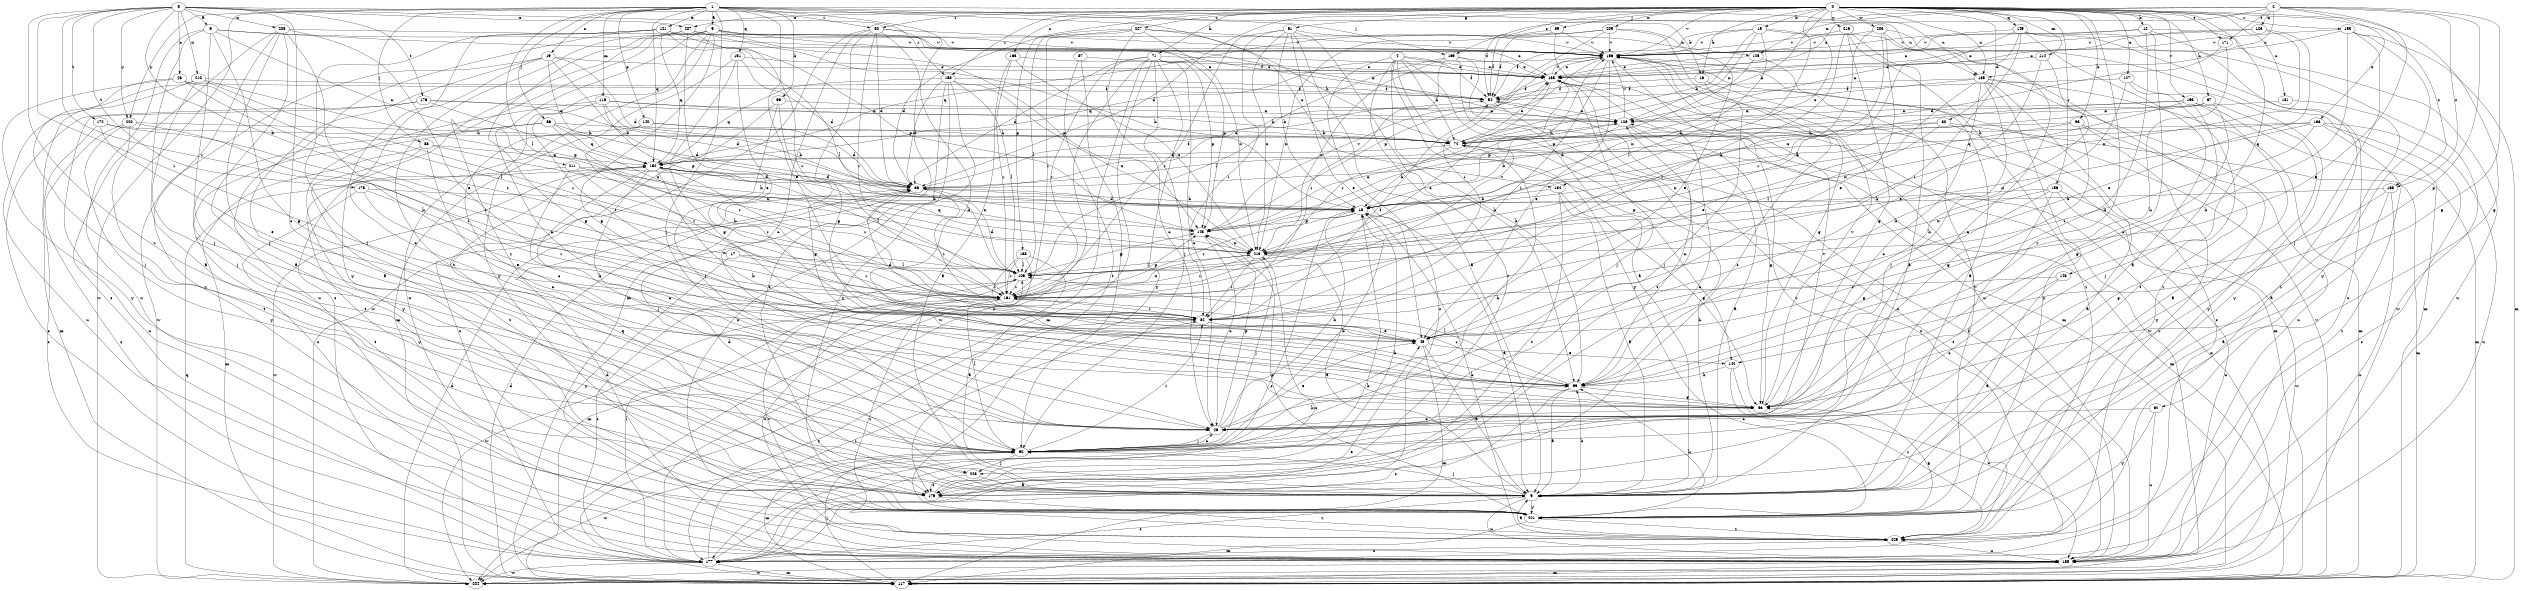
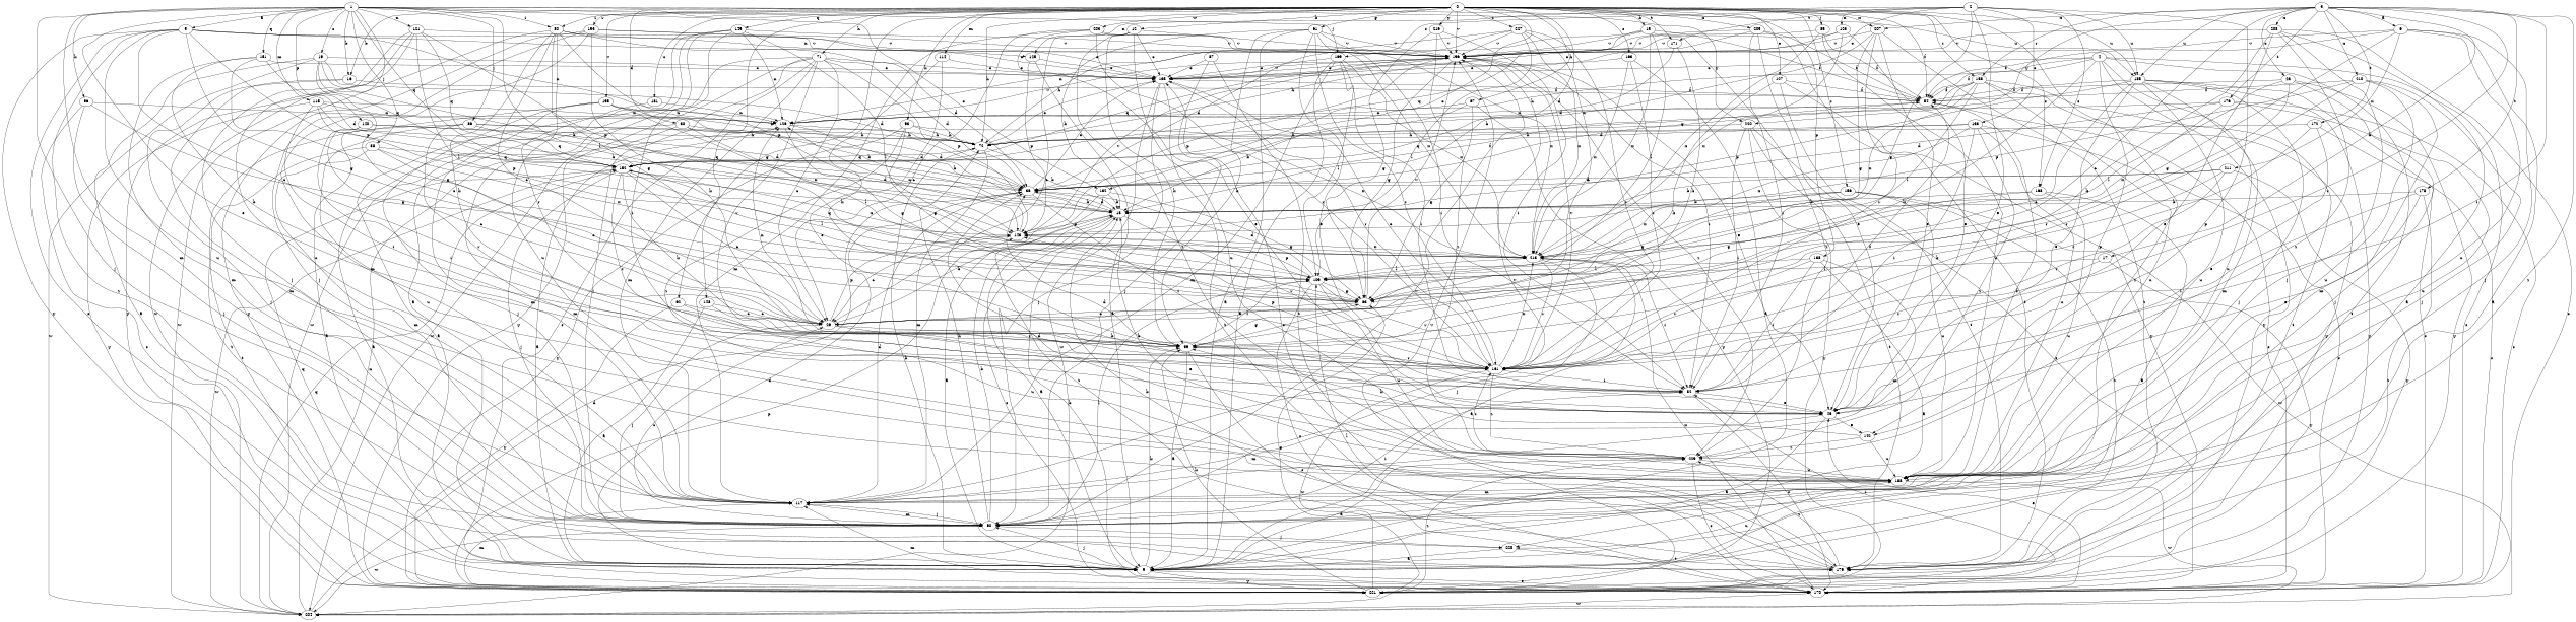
  strict digraph {
    0
    12
    15
    16
    30
    36
    54
    61
    62
    67
    71
    72
    80
    85
    93
    114
    127
    132
    138
    145
    148
    153
    156
    158
    163
    168
    171
    181
    185
    195
    196
    203
    205
    207
    216
    227
    228
    135
    26
    99
    188
    229
    109
    126
    213
    90
    117
    9
    82
    18
-   170 [label=177]
+   170
    45
    161
    221
    63
    204
    143
    152
    179
    1
    5
    19
    86
    88
    96
    115
    121
    140
    151
    220
    169
    125
    142
    87
    2
    123
    133
    3
    6
    17
    23
    172
    176
    178
    208
    210
    211
    4
    0 -> 12 [label=b]
    0 -> 15 [label=b]
    0 -> 16 [label=b]
    0 -> 30 [label=d]
    0 -> 36 [label=d]
    0 -> 54 [label=f]
    0 -> 61 [label=g]
    0 -> 62 [label=g]
    0 -> 67 [label=h]
    0 -> 71 [label=h]
    0 -> 72 [label=h]
    0 -> 80 [label=i]
    0 -> 85 [label=j]
    0 -> 93 [label=k]
    0 -> 114 [label=m]
    0 -> 127 [label=o]
    0 -> 132 [label=o]
    0 -> 138 [label=p]
    0 -> 145 [label=q]
    0 -> 148 [label=q]
    0 -> 153 [label=r]
    0 -> 156 [label=r]
    0 -> 158 [label=r]
    0 -> 163 [label=s]
    0 -> 168 [label=s]
    0 -> 171 [label=t]
    0 -> 181 [label=u]
    0 -> 185 [label=u]
    0 -> 195 [label=v]
    0 -> 196 [label=v]
    0 -> 203 [label=w]
    0 -> 205 [label=x]
    0 -> 207 [label=x]
    0 -> 216 [label=y]
    0 -> 227 [label=z]
    0 -> 228 [label=z]
    12 -> 196 [label=v]
    12 -> 135 [label=o]
    12 -> 26 [label=c]
    12 -> 99 [label=k]
    12 -> 188 [label=u]
    12 -> 229 [label=z]
    15 -> 54 [label=f]
    15 -> 72 [label=h]
    15 -> 196 [label=v]
    15 -> 229 [label=z]
    15 -> 109 [label=l]
    15 -> 126 [label=n]
    15 -> 213 [label=x]
    16 -> 54 [label=f]
    16 -> 90 [label=j]
    16 -> 117 [label=m]
    30 -> 36 [label=d]
    30 -> 72 [label=h]
    30 -> 109 [label=l]
    30 -> 117 [label=m]
    30 -> 9 [label=a]
    36 -> 54 [label=f]
    36 -> 135 [label=o]
    36 -> 82 [label=i]
    36 -> 18 [label=b]
    54 -> 126 [label=n]
    54 -> 170 [label=s]
    61 -> 196 [label=v]
    61 -> 99 [label=k]
    61 -> 213 [label=x]
    61 -> 9 [label=a]
    61 -> 82 [label=i]
    61 -> 18 [label=b]
    61 -> 45 [label=e]
    61 -> 161 [label=r]
    62 -> 26 [label=c]
    62 -> 188 [label=u]
    62 -> 221 [label=y]
    67 -> 126 [label=n]
    67 -> 18 [label=b]
    67 -> 221 [label=y]
    67 -> 63 [label=g]
    71 -> 36 [label=d]
    71 -> 135 [label=o]
    71 -> 26 [label=c]
    71 -> 90 [label=j]
    71 -> 117 [label=m]
    71 -> 170 [label=s]
    71 -> 161 [label=r]
    71 -> 221 [label=y]
    71 -> 204 [label=w]
    71 -> 143 [label=p]
    72 -> 135 [label=o]
    72 -> 117 [label=m]
    72 -> 18 [label=b]
    72 -> 152 [label=q]
    80 -> 36 [label=d]
    80 -> 196 [label=v]
    80 -> 26 [label=c]
    80 -> 99 [label=k]
    80 -> 161 [label=r]
    80 -> 63 [label=g]
    80 -> 204 [label=w]
    80 -> 143 [label=p]
    85 -> 54 [label=f]
    85 -> 196 [label=v]
    85 -> 188 [label=u]
    85 -> 213 [label=x]
    93 -> 72 [label=h]
    93 -> 229 [label=z]
    93 -> 213 [label=x]
    93 -> 221 [label=y]
    93 -> 63 [label=g]
    114 -> 135 [label=o]
    114 -> 99 [label=k]
    114 -> 45 [label=e]
    127 -> 54 [label=f]
    127 -> 99 [label=k]
    127 -> 221 [label=y]
    127 -> 179 [label=t]
    132 -> 9 [label=a]
    132 -> 18 [label=b]
    132 -> 63 [label=g]
    132 -> 179 [label=t]
    138 -> 109 [label=l]
    138 -> 117 [label=m]
    138 -> 9 [label=a]
    138 -> 82 [label=i]
    138 -> 161 [label=r]
    145 -> 196 [label=v]
    145 -> 188 [label=u]
    145 -> 109 [label=l]
    145 -> 126 [label=n]
    145 -> 9 [label=a]
    145 -> 82 [label=i]
    145 -> 204 [label=w]
    148 -> 26 [label=c]
    148 -> 9 [label=a]
    148 -> 161 [label=r]
    153 -> 196 [label=v]
    153 -> 135 [label=o]
    153 -> 99 [label=k]
    153 -> 90 [label=j]
    153 -> 117 [label=m]
    153 -> 221 [label=y]
    156 -> 188 [label=u]
    156 -> 213 [label=x]
    156 -> 18 [label=b]
    156 -> 63 [label=g]
    156 -> 204 [label=w]
    156 -> 179 [label=t]
    158 -> 36 [label=d]
    158 -> 54 [label=f]
    158 -> 188 [label=u]
    158 -> 109 [label=l]
    158 -> 213 [label=x]
    158 -> 221 [label=y]
-   158 -> 152 [label=q]
+   158 -> 152 [label=g]
    158 -> 179 [label=t]
    163 -> 135 [label=o]
    163 -> 213 [label=x]
    163 -> 9 [label=a]
    163 -> 161 [label=r]
    168 -> 188 [label=u]
    168 -> 9 [label=a]
    168 -> 18 [label=b]
    168 -> 63 [label=g]
    171 -> 36 [label=d]
    171 -> 99 [label=k]
    181 -> 126 [label=n]
    181 -> 9 [label=a]
    185 -> 54 [label=f]
    185 -> 26 [label=c]
    185 -> 188 [label=u]
    185 -> 90 [label=j]
    185 -> 117 [label=m]
    185 -> 170 [label=s]
    185 -> 45 [label=e]
    185 -> 221 [label=y]
    185 -> 143 [label=p]
    195 -> 126 [label=n]
    195 -> 213 [label=x]
    195 -> 90 [label=j]
    195 -> 117 [label=m]
    195 -> 9 [label=a]
    195 -> 18 [label=b]
    196 -> 135 [label=o]
    196 -> 229 [label=z]
    196 -> 82 [label=i]
    196 -> 45 [label=e]
    196 -> 63 [label=g]
    196 -> 143 [label=p]
    196 -> 152 [label=q]
    203 -> 196 [label=v]
    203 -> 26 [label=c]
    203 -> 213 [label=x]
    203 -> 117 [label=m]
    203 -> 45 [label=e]
    203 -> 161 [label=r]
    205 -> 54 [label=f]
    205 -> 196 [label=v]
    205 -> 82 [label=i]
    205 -> 45 [label=e]
    205 -> 152 [label=q]
    205 -> 179 [label=t]
    207 -> 196 [label=v]
    207 -> 18 [label=b]
    207 -> 45 [label=e]
    207 -> 161 [label=r]
    207 -> 63 [label=g]
    207 -> 179 [label=t]
    216 -> 196 [label=v]
    216 -> 229 [label=z]
-   216 -> 9 [label=a]
    216 -> 82 [label=i]
    216 -> 63 [label=g]
    227 -> 36 [label=d]
    227 -> 72 [label=h]
    227 -> 196 [label=v]
    227 -> 26 [label=c]
    227 -> 109 [label=l]
    227 -> 213 [label=x]
    227 -> 161 [label=r]
    228 -> 9 [label=a]
    228 -> 179 [label=t]
    135 -> 54 [label=f]
    135 -> 196 [label=v]
    135 -> 90 [label=j]
    135 -> 161 [label=r]
    135 -> 204 [label=w]
    135 -> 179 [label=t]
    26 -> 99 [label=k]
    26 -> 90 [label=j]
    26 -> 18 [label=b]
    26 -> 45 [label=e]
    26 -> 143 [label=p]
    99 -> 109 [label=l]
    99 -> 126 [label=n]
    99 -> 9 [label=a]
    99 -> 170 [label=s]
    99 -> 161 [label=r]
    99 -> 63 [label=g]
    188 -> 36 [label=d]
    188 -> 54 [label=f]
    188 -> 117 [label=m]
    188 -> 204 [label=w]
    229 -> 188 [label=u]
    229 -> 9 [label=a]
    229 -> 18 [label=b]
    229 -> 170 [label=s]
    229 -> 161 [label=r]
    109 -> 36 [label=d]
    109 -> 188 [label=u]
    109 -> 170 [label=s]
    109 -> 161 [label=r]
+   109 -> 63 [label=g]
    109 -> 143 [label=p]
    126 -> 72 [label=h]
    126 -> 196 [label=v]
    126 -> 9 [label=a]
    126 -> 18 [label=b]
    126 -> 63 [label=g]
    213 -> 109 [label=l]
    213 -> 90 [label=j]
    213 -> 9 [label=a]
    213 -> 82 [label=i]
    213 -> 161 [label=r]
    213 -> 152 [label=q]
    90 -> 72 [label=h]
    90 -> 196 [label=v]
    90 -> 228 [label=j]
    90 -> 26 [label=c]
    90 -> 109 [label=l]
    90 -> 117 [label=m]
    90 -> 82 [label=i]
    90 -> 18 [label=b]
    90 -> 204 [label=w]
    117 -> 36 [label=d]
    117 -> 196 [label=v]
    117 -> 90 [label=j]
    9 -> 36 [label=d]
    9 -> 72 [label=h]
    9 -> 99 [label=k]
    9 -> 188 [label=u]
    9 -> 90 [label=j]
    9 -> 170 [label=s]
    9 -> 221 [label=y]
    9 -> 152 [label=q]
    82 -> 54 [label=f]
    82 -> 170 [label=s]
    82 -> 45 [label=e]
    18 -> 36 [label=d]
    18 -> 9 [label=a]
    18 -> 170 [label=s]
    18 -> 161 [label=r]
    18 -> 143 [label=p]
    170 -> 109 [label=l]
    170 -> 213 [label=x]
    170 -> 117 [label=m]
    170 -> 82 [label=i]
    170 -> 18 [label=b]
    170 -> 45 [label=e]
    170 -> 204 [label=w]
    45 -> 36 [label=d]
    45 -> 117 [label=m]
    45 -> 9 [label=a]
    45 -> 142 [label=e]
    161 -> 196 [label=v]
    161 -> 135 [label=o]
    161 -> 229 [label=z]
    161 -> 213 [label=x]
    161 -> 82 [label=i]
    161 -> 204 [label=w]
    161 -> 143 [label=p]
    221 -> 196 [label=v]
    221 -> 99 [label=k]
    221 -> 229 [label=z]
    221 -> 117 [label=m]
    221 -> 63 [label=g]
    221 -> 143 [label=p]
    63 -> 196 [label=v]
    63 -> 26 [label=c]
    204 -> 36 [label=d]
    204 -> 126 [label=n]
    204 -> 152 [label=q]
    143 -> 196 [label=v]
    143 -> 26 [label=c]
    143 -> 126 [label=n]
    143 -> 213 [label=x]
    152 -> 36 [label=d]
    152 -> 26 [label=c]
    152 -> 99 [label=k]
    152 -> 109 [label=l]
    152 -> 213 [label=x]
    152 -> 90 [label=j]
    152 -> 161 [label=r]
    152 -> 204 [label=w]
    179 -> 135 [label=o]
    179 -> 229 [label=z]
    179 -> 18 [label=b]
    1 -> 16 [label=b]
    1 -> 80 [label=i]
    1 -> 132 [label=o]
    1 -> 185 [label=u]
    1 -> 109 [label=l]
    1 -> 90 [label=j]
    1 -> 117 [label=m]
    1 -> 45 [label=e]
    1 -> 204 [label=w]
    1 -> 152 [label=q]
    1 -> 5 [label=a]
    1 -> 19 [label=c]
    1 -> 86 [label=j]
    1 -> 88 [label=j]
    1 -> 96 [label=k]
    1 -> 115 [label=m]
    1 -> 121 [label=n]
    1 -> 140 [label=p]
    1 -> 151 [label=q]
    1 -> 220 [label=y]
    1 -> 169 [label=j]
    5 -> 228 [label=z]
    5 -> 135 [label=o]
    5 -> 26 [label=c]
    5 -> 188 [label=u]
    5 -> 126 [label=n]
    5 -> 170 [label=s]
    5 -> 221 [label=y]
    5 -> 63 [label=g]
    5 -> 143 [label=p]
    5 -> 125 [label=n]
    19 -> 36 [label=d]
    19 -> 135 [label=o]
    19 -> 26 [label=c]
    19 -> 9 [label=a]
    19 -> 18 [label=b]
    19 -> 204 [label=w]
    19 -> 152 [label=q]
    86 -> 36 [label=d]
    86 -> 72 [label=h]
    86 -> 188 [label=u]
    86 -> 161 [label=r]
    86 -> 152 [label=q]
    86 -> 179 [label=t]
    88 -> 26 [label=c]
    88 -> 213 [label=x]
    88 -> 117 [label=m]
    88 -> 152 [label=q]
    88 -> 179 [label=t]
    96 -> 126 [label=n]
    96 -> 90 [label=j]
    96 -> 170 [label=s]
    96 -> 63 [label=g]
    115 -> 72 [label=h]
    115 -> 126 [label=n]
    115 -> 82 [label=i]
    115 -> 18 [label=b]
    115 -> 221 [label=y]
    115 -> 143 [label=p]
    121 -> 196 [label=v]
    121 -> 188 [label=u]
    121 -> 109 [label=l]
    121 -> 90 [label=j]
    121 -> 221 [label=y]
    121 -> 143 [label=p]
    121 -> 152 [label=q]
    140 -> 36 [label=d]
    140 -> 72 [label=h]
    140 -> 26 [label=c]
    140 -> 82 [label=i]
    151 -> 36 [label=d]
    151 -> 135 [label=o]
    151 -> 99 [label=k]
    151 -> 117 [label=m]
    151 -> 63 [label=g]
    220 -> 72 [label=h]
    220 -> 82 [label=i]
    220 -> 170 [label=s]
    220 -> 221 [label=y]
    220 -> 179 [label=t]
    169 -> 135 [label=o]
    169 -> 109 [label=l]
    169 -> 213 [label=x]
    169 -> 117 [label=m]
    169 -> 9 [label=a]
    169 -> 82 [label=i]
    125 -> 135 [label=o]
    125 -> 9 [label=a]
    125 -> 143 [label=p]
    142 -> 99 [label=k]
    142 -> 188 [label=u]
    142 -> 229 [label=z]
    87 -> 135 [label=o]
    87 -> 90 [label=j]
    87 -> 179 [label=t]
    2 -> 168 [label=s]
    2 -> 171 [label=t]
    2 -> 185 [label=u]
    2 -> 135 [label=o]
    2 -> 45 [label=e]
    2 -> 63 [label=g]
    2 -> 169 [label=s]
    2 -> 125 [label=n]
    2 -> 142 [label=p]
    2 -> 123 [label=n]
    2 -> 133 [label=o]
    123 -> 196 [label=v]
    123 -> 135 [label=o]
    123 -> 213 [label=x]
    123 -> 45 [label=e]
    133 -> 72 [label=h]
    133 -> 188 [label=u]
    133 -> 229 [label=z]
    133 -> 213 [label=x]
    133 -> 82 [label=i]
    133 -> 170 [label=s]
    133 -> 152 [label=q]
    3 -> 158 [label=r]
    3 -> 185 [label=u]
    3 -> 207 [label=x]
    3 -> 228 [label=z]
    3 -> 26 [label=c]
    3 -> 82 [label=i]
    3 -> 161 [label=r]
    3 -> 220 [label=y]
    3 -> 6 [label=a]
    3 -> 17 [label=b]
    3 -> 23 [label=c]
    3 -> 172 [label=t]
    3 -> 176 [label=t]
    3 -> 178 [label=t]
    3 -> 208 [label=x]
    3 -> 210 [label=x]
    6 -> 54 [label=f]
    6 -> 196 [label=v]
    6 -> 188 [label=u]
    6 -> 90 [label=j]
    6 -> 9 [label=a]
    6 -> 63 [label=g]
    6 -> 211 [label=x]
    17 -> 109 [label=l]
    17 -> 161 [label=r]
    17 -> 221 [label=y]
    23 -> 54 [label=f]
    23 -> 109 [label=l]
    23 -> 90 [label=j]
    23 -> 161 [label=r]
    23 -> 221 [label=y]
    172 -> 72 [label=h]
    172 -> 170 [label=s]
    172 -> 45 [label=e]
    172 -> 161 [label=r]
    176 -> 36 [label=d]
    176 -> 188 [label=u]
    176 -> 126 [label=n]
    176 -> 213 [label=x]
    176 -> 170 [label=s]
    178 -> 82 [label=i]
    178 -> 18 [label=b]
    178 -> 45 [label=e]
    178 -> 179 [label=t]
    208 -> 196 [label=v]
    208 -> 99 [label=k]
    208 -> 229 [label=z]
    208 -> 90 [label=j]
    208 -> 9 [label=a]
    208 -> 170 [label=s]
    208 -> 45 [label=e]
    210 -> 54 [label=f]
    210 -> 188 [label=u]
    210 -> 90 [label=j]
    210 -> 117 [label=m]
    210 -> 161 [label=r]
    210 -> 143 [label=p]
    211 -> 36 [label=d]
    211 -> 99 [label=k]
    211 -> 18 [label=b]
    211 -> 161 [label=r]
    211 -> 221 [label=y]
    4 -> 54 [label=f]
    4 -> 72 [label=h]
    4 -> 135 [label=o]
    4 -> 99 [label=k]
    4 -> 188 [label=u]
    4 -> 170 [label=s]
    4 -> 221 [label=y]
    4 -> 179 [label=t]
    4 -> 142 [label=p]
  }
